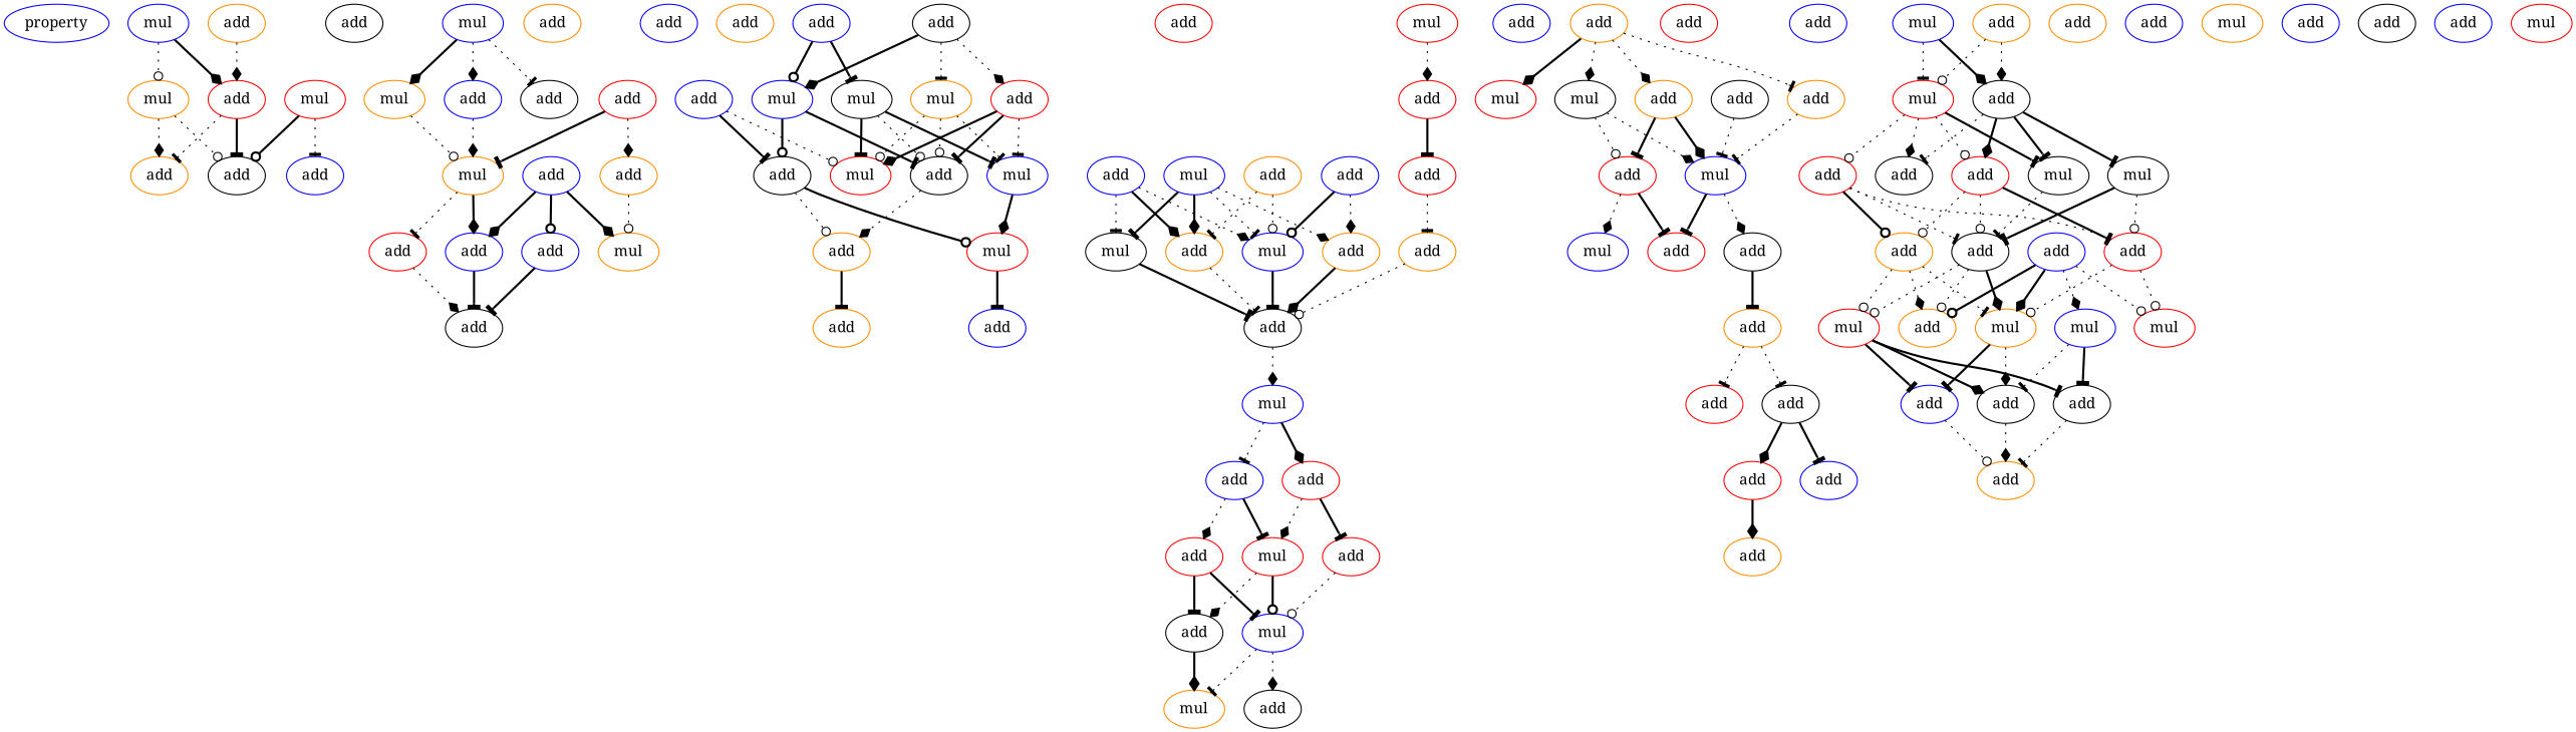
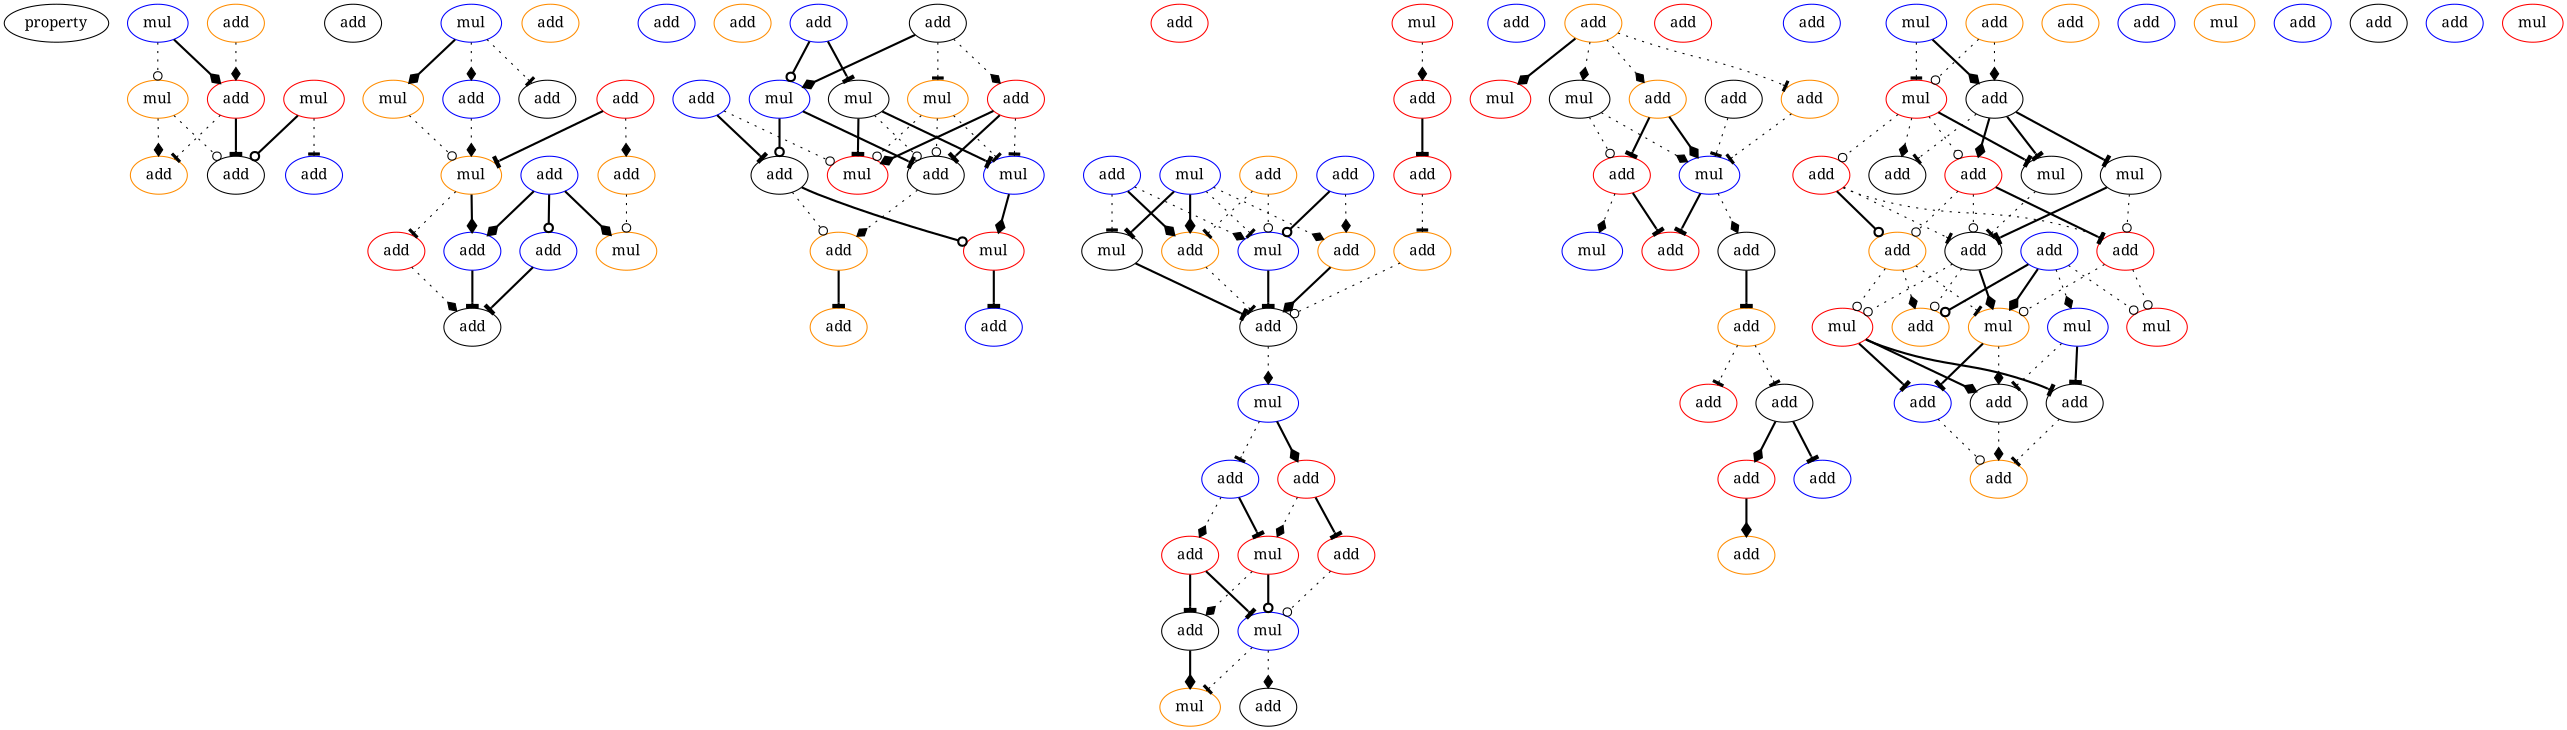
  digraph {
    fontname="Noto Serif"
    node [fontcolor=black color=blue fontname="Noto Serif"]
    edge [style=dotted arrowhead=tee fontname="Noto Serif"]
-   property [lf=1.2 mul=2]
+   property [lf=1.2 mul=2 color=black]
    n2 [label=add color=darkorange]
    n3 [label=add color=red]
    n4 [label=mul]
    n5 [label=mul color=darkorange]
    n6 [label=add color=black]
    n7 [label=add color=darkorange]
    n8 [label=mul color=red]
    n9 [label=add]
    n10 [label=add color=black]
    n11 [label=mul]
    n12 [label=mul color=darkorange]
    n13 [label=add]
    n14 [label=add color=black]
    n15 [label=mul color=darkorange]
    n16 [label=add color=red]
    n17 [label=add color=darkorange]
    n18 [label=add color=darkorange]
    n19 [label=add]
    n20 [label=add]
    n21 [label=mul color=darkorange]
    n22 [label=add]
    n23 [label=add color=red]
    n24 [label=add color=black]
    n25 [label=add]
    n26 [label=add color=darkorange]
    n27 [label=add]
    n28 [label=mul]
    n29 [label=mul color=black]
    n30 [label=add color=black]
    n31 [label=add color=red]
    n32 [label=mul color=darkorange]
    n33 [label=add color=red]
    n34 [label=add]
    n35 [label=mul color=red]
    n36 [label=add color=black]
    n37 [label=add color=black]
    n38 [label=mul]
    n39 [label=add color=darkorange]
    n40 [label=mul color=red]
    n41 [label=add]
    n42 [label=add color=darkorange]
    n43 [label=mul color=red]
    n44 [label=add color=red]
    n45 [label=add color=red]
    n46 [label=mul]
    n47 [label=add color=darkorange]
    n48 [label=mul]
    n49 [label=mul color=black]
    n50 [label=add color=darkorange]
    n51 [label=add color=darkorange]
    n52 [label=add]
    n53 [label=add]
    n54 [label=add color=darkorange]
    n55 [label=add color=black]
    n56 [label=mul]
    n57 [label=add]
    n58 [label=add color=red]
    n59 [label=add]
    n60 [label=add color=red]
    n61 [label=mul color=red]
    n62 [label=add color=red]
    n63 [label=mul]
    n64 [label=add color=black]
    n65 [label=add color=black]
    n66 [label=mul color=darkorange]
    n67 [label=add color=darkorange]
    n68 [label=add color=darkorange]
    n69 [label=mul color=red]
    n70 [label=mul color=black]
    n71 [label=add color=darkorange]
    n72 [label=mul]
    n73 [label=add color=red]
    n74 [label=add color=black]
    n75 [label=add color=red]
    n76 [label=add color=black]
    n77 [label=mul]
    n78 [label=add color=darkorange]
    n79 [label=add color=red]
    n80 [label=add]
    n81 [label=add color=red]
    n82 [label=add color=black]
    n83 [label=add color=red]
    n84 [label=add]
    n85 [label=add color=darkorange]
    n86 [label=mul]
    n87 [label=mul color=red]
    n88 [label=add color=black]
    n89 [label=add color=darkorange]
    n90 [label=mul color=black]
    n91 [label=add color=red]
    n92 [label=add color=black]
    n93 [label=add color=red]
    n94 [label=mul color=black]
    n95 [label=add color=black]
    n96 [label=add color=darkorange]
    n97 [label=add color=red]
    n98 [label=mul color=red]
    n99 [label=mul color=darkorange]
    n100 [label=add color=darkorange]
    n101 [label=mul color=red]
    n102 [label=add]
    n103 [label=mul]
    n104 [label=add color=black]
    n105 [label=add color=black]
    n106 [label=add]
    n107 [label=add color=darkorange]
    n108 [label=add color=darkorange]
    n109 [label=add]
    n110 [label=mul color=darkorange]
    n111 [label=add]
    n112 [label=add color=black]
    n113 [label=add]
    n114 [label=mul color=red]
    n2 -> n3 [arrowhead=diamond]
    n3 -> n6 [style=bold]
    n3 -> n7
    n4 -> n3 [style=bold arrowhead=diamond]
    n4 -> n5 [arrowhead=odot]
    n5 -> n6 [arrowhead=odot]
    n5 -> n7 [arrowhead=diamond]
    n8 -> n6 [style=bold arrowhead=odot]
    n8 -> n9
    n11 -> n12 [style=bold arrowhead=diamond]
    n11 -> n13 [arrowhead=diamond]
    n11 -> n14
    n12 -> n15 [arrowhead=odot]
    n13 -> n15 [arrowhead=diamond]
    n15 -> n22 [style=bold arrowhead=diamond]
    n15 -> n23
    n16 -> n15 [style=bold]
    n16 -> n17 [arrowhead=diamond]
    n17 -> n21 [arrowhead=odot]
    n19 -> n20 [style=bold arrowhead=odot]
    n19 -> n21 [style=bold arrowhead=diamond]
    n19 -> n22 [style=bold arrowhead=diamond]
    n20 -> n24 [style=bold]
    n22 -> n24 [style=bold]
    n23 -> n24 [arrowhead=diamond]
    n27 -> n28 [style=bold arrowhead=odot]
    n27 -> n29 [style=bold]
    n28 -> n36 [style=bold arrowhead=odot]
    n28 -> n37 [style=bold]
    n29 -> n35 [style=bold]
    n29 -> n37 [arrowhead=odot]
    n29 -> n38 [style=bold]
    n30 -> n28 [style=bold arrowhead=diamond]
    n30 -> n31 [arrowhead=diamond]
    n30 -> n32
    n31 -> n35 [style=bold arrowhead=diamond]
    n31 -> n37 [style=bold]
    n31 -> n38
    n32 -> n35 [arrowhead=odot]
    n32 -> n37 [arrowhead=odot]
    n32 -> n38
    n34 -> n35 [arrowhead=odot]
    n34 -> n36 [style=bold]
    n36 -> n39 [arrowhead=odot]
    n36 -> n40 [style=bold arrowhead=odot]
    n37 -> n39 [arrowhead=diamond]
    n38 -> n40 [style=bold arrowhead=diamond]
    n39 -> n42 [style=bold]
    n40 -> n41 [style=bold]
    n43 -> n44 [arrowhead=diamond]
    n44 -> n45 [style=bold]
    n45 -> n54
    n46 -> n47 [style=bold arrowhead=diamond]
    n46 -> n48
    n46 -> n49 [style=bold]
    n46 -> n50 [arrowhead=diamond]
    n47 -> n55
    n48 -> n55 [style=bold]
    n49 -> n55 [style=bold]
    n50 -> n55 [style=bold arrowhead=diamond]
    n51 -> n47
    n51 -> n48 [arrowhead=odot]
    n52 -> n48 [style=bold arrowhead=odot]
    n52 -> n50 [arrowhead=diamond]
    n53 -> n47 [style=bold arrowhead=diamond]
    n53 -> n48 [arrowhead=diamond]
    n53 -> n49
    n54 -> n55 [arrowhead=odot]
    n55 -> n56 [arrowhead=diamond]
    n56 -> n57
    n56 -> n58 [style=bold arrowhead=diamond]
    n57 -> n60 [arrowhead=diamond]
    n57 -> n61 [style=bold]
    n58 -> n61 [arrowhead=diamond]
    n58 -> n62 [style=bold]
    n60 -> n63 [style=bold]
    n60 -> n64 [style=bold]
    n61 -> n63 [style=bold arrowhead=odot]
    n61 -> n64 [arrowhead=diamond]
    n62 -> n63 [arrowhead=odot]
    n63 -> n65 [arrowhead=diamond]
    n63 -> n66
    n64 -> n66 [style=bold arrowhead=diamond]
    n67 -> n68 [arrowhead=diamond]
    n67 -> n69 [style=bold arrowhead=diamond]
    n67 -> n70 [arrowhead=diamond]
    n67 -> n71
    n68 -> n72 [style=bold arrowhead=diamond]
    n68 -> n73 [style=bold]
    n70 -> n72 [arrowhead=diamond]
    n70 -> n73 [arrowhead=odot]
    n71 -> n72
    n72 -> n75 [style=bold]
    n72 -> n76 [arrowhead=diamond]
    n73 -> n75 [style=bold]
    n73 -> n77 [arrowhead=diamond]
    n74 -> n72
    n76 -> n78 [style=bold]
    n78 -> n81
    n78 -> n82
    n82 -> n83 [style=bold arrowhead=diamond]
    n82 -> n84 [style=bold]
    n83 -> n85 [style=bold arrowhead=diamond]
    n86 -> n87
    n86 -> n88 [style=bold arrowhead=diamond]
    n87 -> n90 [style=bold]
    n87 -> n91 [arrowhead=odot]
    n87 -> n92 [arrowhead=diamond]
    n87 -> n93 [arrowhead=odot]
    n88 -> n90 [style=bold]
    n88 -> n91 [style=bold arrowhead=diamond]
    n88 -> n92
    n88 -> n94 [style=bold]
    n89 -> n87 [arrowhead=odot]
    n89 -> n88 [arrowhead=diamond]
    n90 -> n95
    n91 -> n95 [arrowhead=odot]
    n91 -> n96 [arrowhead=odot]
    n91 -> n97 [style=bold]
    n93 -> n95
    n93 -> n96 [style=bold arrowhead=odot]
    n93 -> n97
    n94 -> n95 [style=bold]
    n94 -> n97 [arrowhead=odot]
    n95 -> n98 [arrowhead=odot]
    n95 -> n99 [style=bold arrowhead=diamond]
    n95 -> n100 [arrowhead=odot]
    n96 -> n98 [arrowhead=odot]
    n96 -> n99
    n96 -> n100 [arrowhead=diamond]
    n97 -> n99 [arrowhead=odot]
    n97 -> n101 [arrowhead=odot]
    n98 -> n104 [style=bold arrowhead=diamond]
    n98 -> n105 [style=bold]
    n98 -> n106 [style=bold]
    n99 -> n104 [arrowhead=diamond]
    n99 -> n106 [style=bold]
    n102 -> n99 [style=bold arrowhead=diamond]
    n102 -> n100 [style=bold arrowhead=odot]
    n102 -> n101 [arrowhead=odot]
    n102 -> n103 [arrowhead=diamond]
    n103 -> n104
    n103 -> n105 [style=bold]
    n104 -> n107 [arrowhead=diamond]
    n105 -> n107
    n106 -> n107 [arrowhead=odot]
  }
